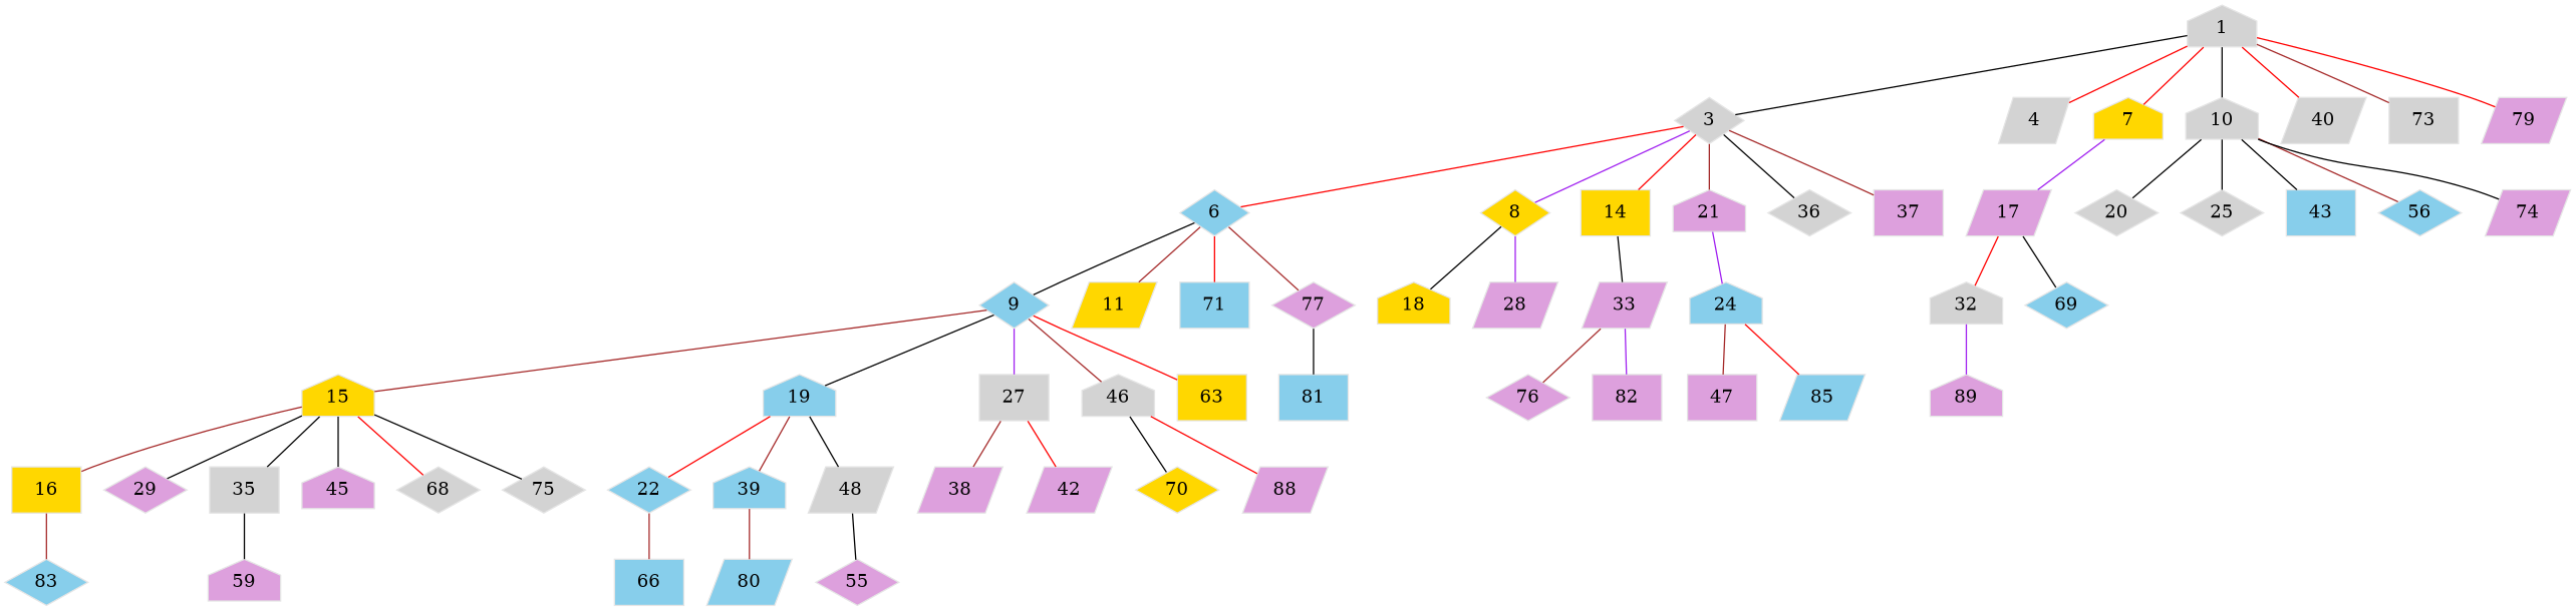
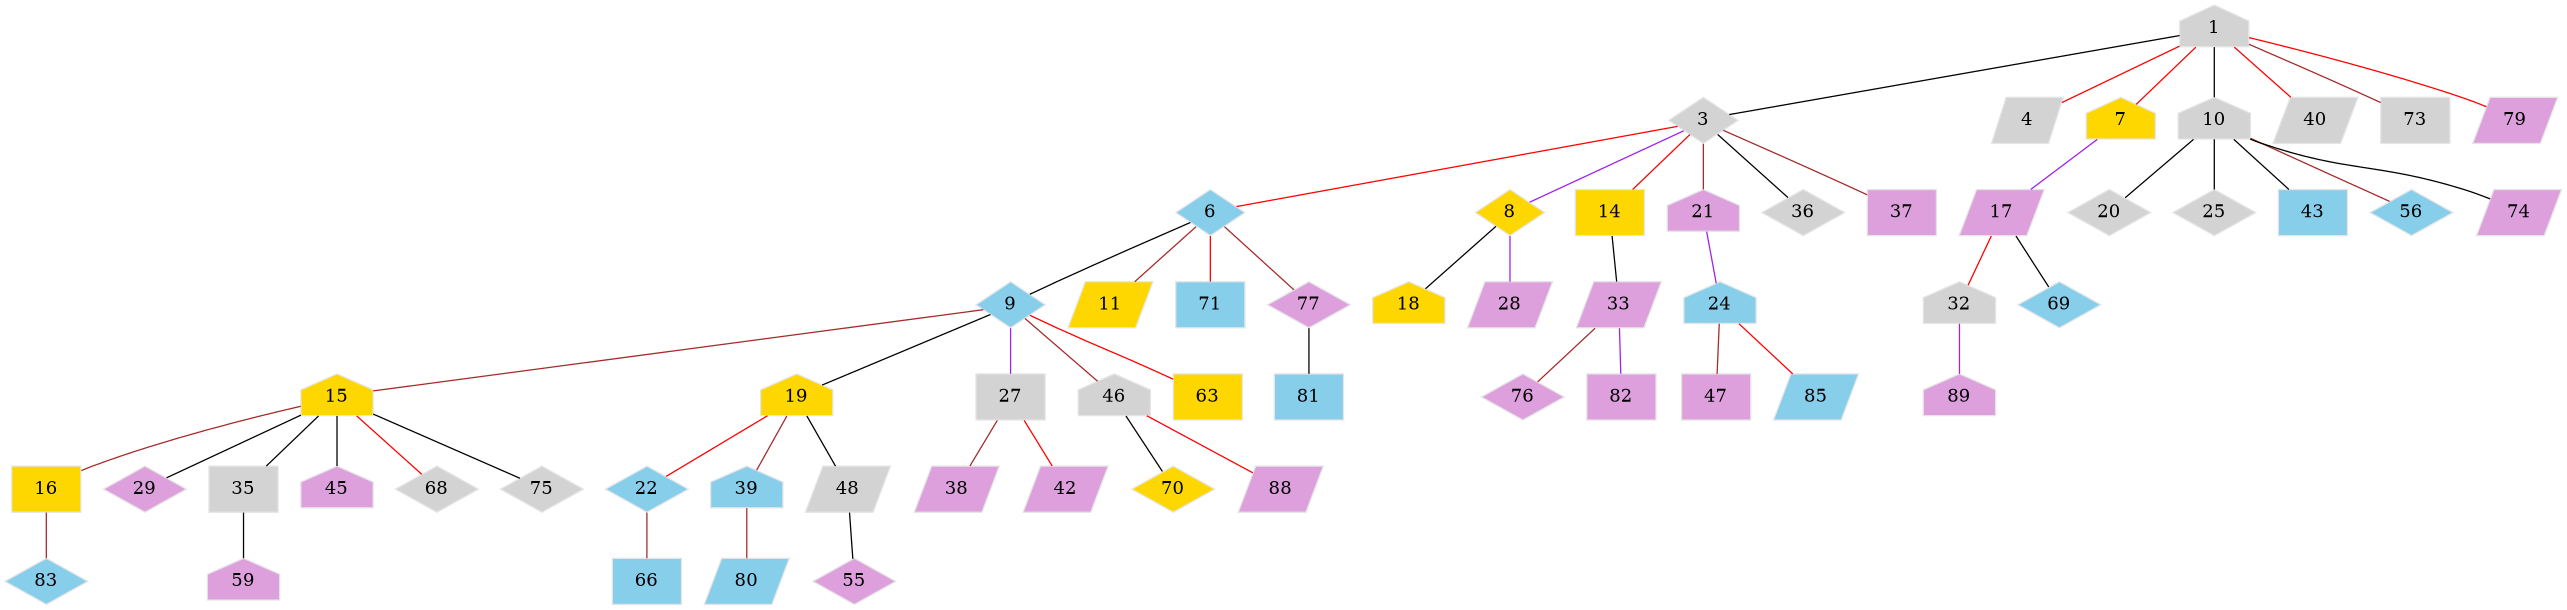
  graph {
    node [color=gray90 fillcolor=plum shape=diamond style=filled]
    edge [color=black]
    1 [fillcolor=lightgrey shape=house super="+2"]
    3 [fillcolor=lightgrey super="+5"]
    4 [fillcolor=lightgrey shape=parallelogram]
    7 [fillcolor=gold shape=house super="+67"]
    10 [fillcolor=lightgrey shape=house super="+12"]
    40 [fillcolor=lightgrey shape=parallelogram]
    73 [fillcolor=lightgrey shape=box]
    79 [shape=parallelogram]
    6 [fillcolor=skyblue super="+52"]
    8 [fillcolor=gold super="+53"]
    14 [fillcolor=gold shape=box super="+31"]
    21 [shape=house]
    36 [fillcolor=lightgrey super="+44"]
    37 [shape=box]
    17 [shape=parallelogram super="+30"]
    20 [fillcolor=lightgrey super="+50"]
    25 [fillcolor=lightgrey]
    43 [fillcolor=skyblue shape=box super="+87"]
    56 [fillcolor=skyblue super="+65"]
    74 [shape=parallelogram]
    9 [fillcolor=skyblue super="+13"]
    11 [fillcolor=gold shape=parallelogram]
    71 [fillcolor=skyblue shape=box]
    77
    18 [fillcolor=gold shape=house super="+34"]
    28 [shape=parallelogram super="+62"]
    33 [shape=parallelogram super="+54"]
    24 [fillcolor=skyblue shape=house super="+26"]
    15 [fillcolor=gold shape=house super="+23"]
-   19 [fillcolor=skyblue shape=house super="+41"]
+   19 [fillcolor=gold shape=house super="+41"]
    27 [fillcolor=lightgrey shape=box]
    46 [fillcolor=lightgrey shape=house super="+51"]
    63 [fillcolor=gold shape=box]
    81 [fillcolor=skyblue shape=box]
    32 [fillcolor=lightgrey shape=house]
    69 [fillcolor=skyblue]
    16 [fillcolor=gold shape=box]
    29
    35 [fillcolor=lightgrey shape=box super="+84"]
    45 [shape=house super="+64"]
    68 [fillcolor=lightgrey]
    75 [fillcolor=lightgrey super="+86"]
    22 [fillcolor=skyblue]
    39 [fillcolor=skyblue shape=house super="+57"]
    48 [fillcolor=lightgrey shape=parallelogram super="+49"]
    38 [shape=parallelogram super="+61"]
    42 [shape=parallelogram super="+58"]
    70 [fillcolor=gold super="+72"]
    88 [shape=parallelogram]
    76
    82 [shape=box]
    83 [fillcolor=skyblue]
    59 [shape=house]
    89 [shape=house]
    66 [fillcolor=skyblue shape=box super="+78"]
    80 [fillcolor=skyblue shape=parallelogram]
    55 [super="+60"]
    47 [shape=box]
    85 [fillcolor=skyblue shape=parallelogram]
    1 -- 3
    1 -- 4 [color=red]
    1 -- 7 [color=red]
    1 -- 10
    1 -- 40 [color=red]
    1 -- 73 [color=brown]
    1 -- 79 [color=red]
    3 -- 6 [color=red]
    3 -- 8 [color=purple]
    3 -- 14 [color=red]
    3 -- 21 [color=brown]
    3 -- 36
    3 -- 37 [color=brown]
    7 -- 17 [color=purple]
    10 -- 20
    10 -- 25
    10 -- 43
    10 -- 56 [color=brown]
    10 -- 74
    6 -- 9
    6 -- 11 [color=brown]
    6 -- 71 [color=red]
    6 -- 77 [color=brown]
    8 -- 18
    8 -- 28 [color=purple]
    14 -- 33
    21 -- 24 [color=purple]
    17 -- 32 [color=red]
    17 -- 69
    9 -- 15 [color=brown]
    9 -- 19
    9 -- 27 [color=purple]
    9 -- 46 [color=brown]
    9 -- 63 [color=red]
    77 -- 81
    33 -- 76 [color=brown]
    33 -- 82 [color=purple]
    24 -- 47 [color=brown]
    24 -- 85 [color=red]
    15 -- 16 [color=brown]
    15 -- 29
    15 -- 35
    15 -- 45
    15 -- 68 [color=red]
    15 -- 75
    19 -- 22 [color=red]
    19 -- 39 [color=brown]
    19 -- 48
    27 -- 38 [color=brown]
    27 -- 42 [color=red]
    46 -- 70
    46 -- 88 [color=red]
    32 -- 89 [color=purple]
    16 -- 83 [color=brown]
    35 -- 59
    22 -- 66 [color=brown]
    39 -- 80 [color=brown]
    48 -- 55
  }
